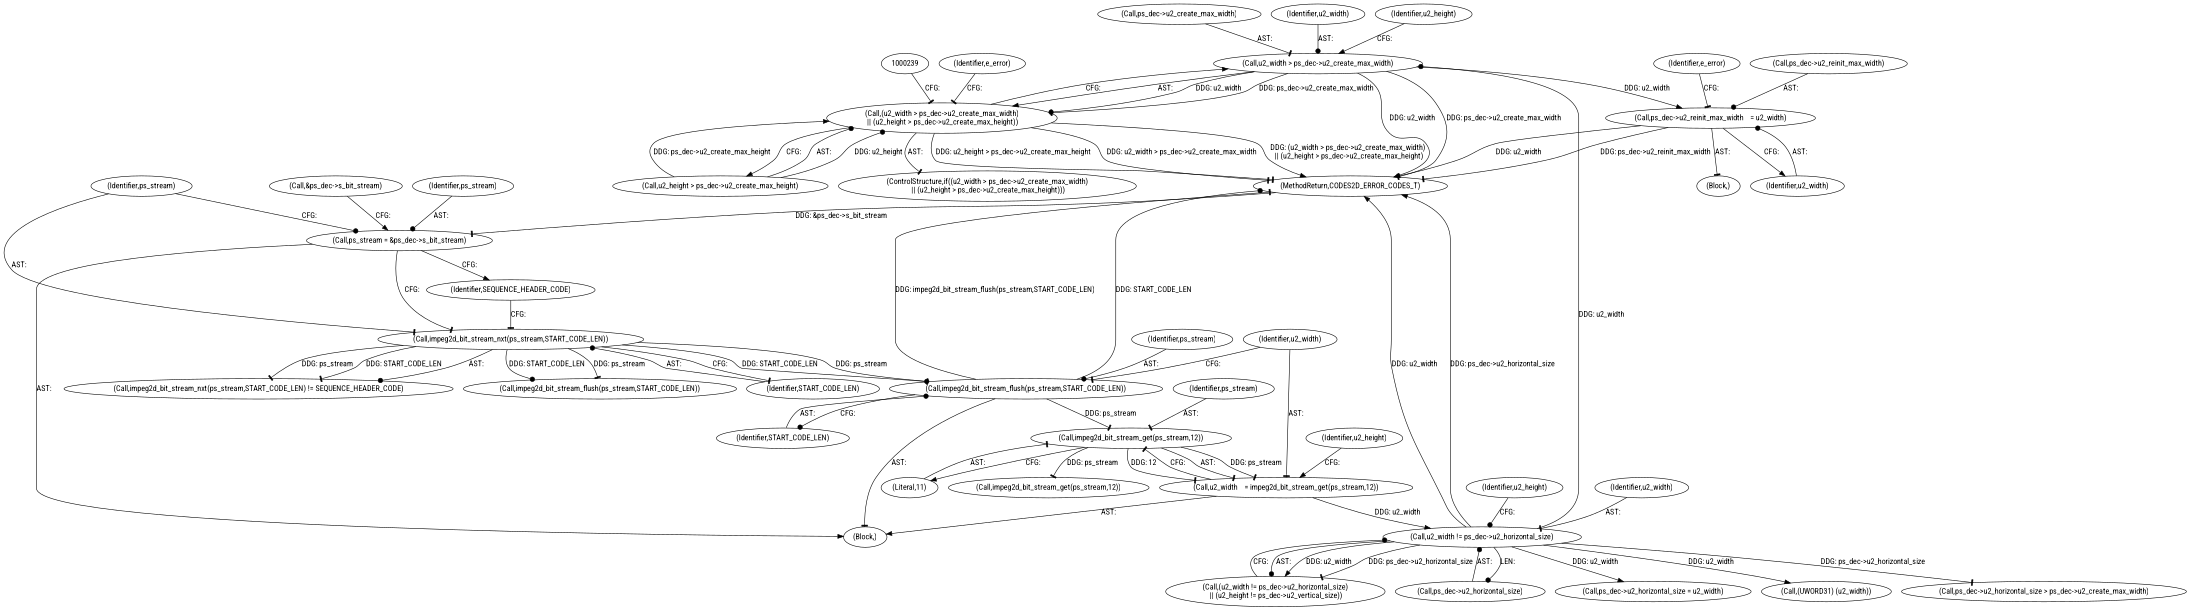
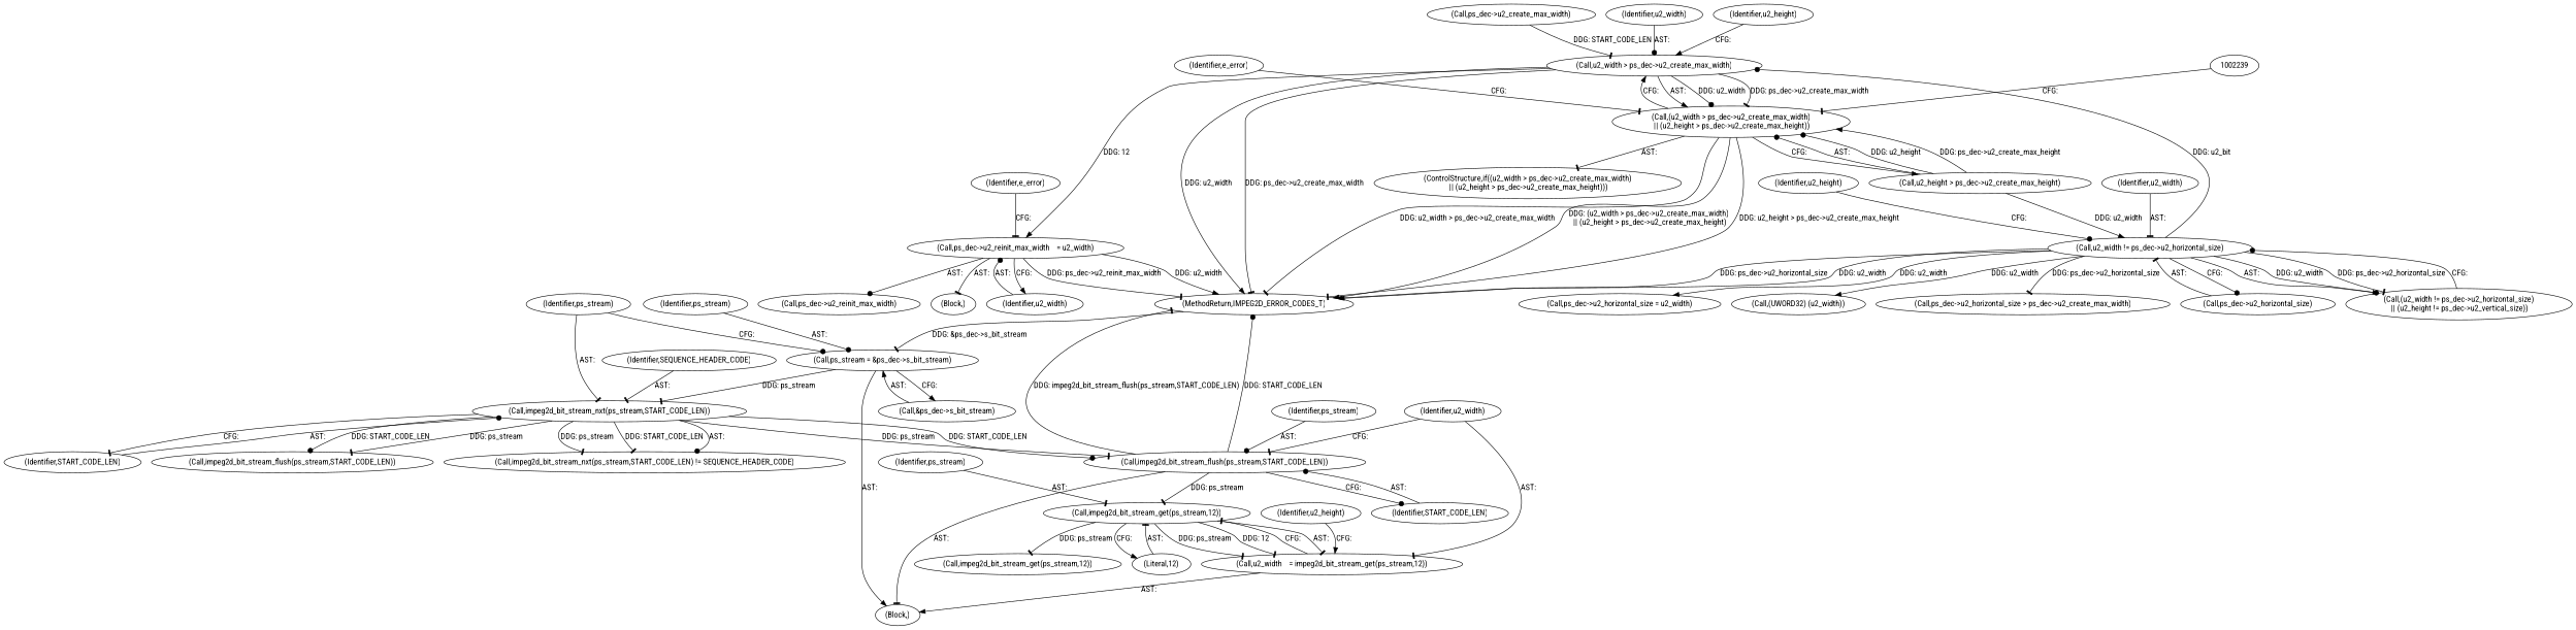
  digraph {
    fontname="Roboto Condensed"
    node [fontname="Roboto Condensed"]
    edge [arrowhead=tee fontname="Roboto Condensed"]
    n1 [label="(Call,u2_width > ps_dec->u2_create_max_width)"]
    n2 [label="(Call,(u2_width > ps_dec->u2_create_max_width)\n || (u2_height > ps_dec->u2_create_max_height))"]
    n3 [label="(Call,ps_dec->u2_reinit_max_width    = u2_width)"]
-   n4 [label="(MethodReturn,CODES2D_ERROR_CODES_T)"]
+   n4 [label="(MethodReturn,IMPEG2D_ERROR_CODES_T)"]
    n5 [label="(ControlStructure,if((u2_width > ps_dec->u2_create_max_width)\n || (u2_height > ps_dec->u2_create_max_height)))"]
    n6 [label="(Call,u2_height > ps_dec->u2_create_max_height)"]
    n7 [label="(Block,)"]
    n8 [label="(Identifier,u2_width)"]
    n9 [label="(Call,ps_stream = &ps_dec->s_bit_stream)"]
    n10 [label="(Call,ps_dec->u2_create_max_width)"]
    n11 [label="(Call,u2_width != ps_dec->u2_horizontal_size)"]
    n12 [label="(Call,(u2_width != ps_dec->u2_horizontal_size)\n || (u2_height != ps_dec->u2_vertical_size))"]
    n13 [label="(Call,ps_dec->u2_horizontal_size)"]
    n14 [label="(Call,ps_dec->u2_horizontal_size = u2_width)"]
-   n15 [label="(Call,(UWORD31) (u2_width))"]
+   n15 [label="(Call,(UWORD32) (u2_width))"]
    n16 [label="(Call,ps_dec->u2_horizontal_size > ps_dec->u2_create_max_width)"]
    n17 [label="(Call,u2_width    = impeg2d_bit_stream_get(ps_stream,12))"]
    n18 [label="(Call,impeg2d_bit_stream_get(ps_stream,12))"]
    n19 [label="(Block,)"]
    n20 [label="(Call,impeg2d_bit_stream_get(ps_stream,12))"]
-   n21 [label="(Literal,11)"]
+   n21 [label="(Literal,12)"]
    n22 [label="(Call,impeg2d_bit_stream_flush(ps_stream,START_CODE_LEN))"]
    n23 [label="(Identifier,START_CODE_LEN)"]
    n24 [label="(Call,impeg2d_bit_stream_nxt(ps_stream,START_CODE_LEN))"]
    n25 [label="(Call,impeg2d_bit_stream_nxt(ps_stream,START_CODE_LEN) != SEQUENCE_HEADER_CODE)"]
    n26 [label="(Call,impeg2d_bit_stream_flush(ps_stream,START_CODE_LEN))"]
    n27 [label="(Identifier,START_CODE_LEN)"]
    n28 [label="(Call,&ps_dec->s_bit_stream)"]
    n29 [label="(Identifier,u2_width)"]
    n30 [label="(Identifier,ps_stream)"]
    n31 [label="(Identifier,e_error)"]
    n32 [label="(Identifier,u2_width)"]
    n33 [label="(Identifier,u2_height)"]
    n34 [label="(Identifier,ps_stream)"]
    n35 [label="(Identifier,u2_height)"]
    n36 [label="(Identifier,ps_stream)"]
    n37 [label="(Identifier,e_error)"]
    n38 [label="(Identifier,SEQUENCE_HEADER_CODE)"]
    n39 [label="(Identifier,u2_height)"]
    n40 [label="(Identifier,ps_stream)"]
    n41 [label="(Call,ps_dec->u2_reinit_max_width)"]
    n42 [label="(Identifier,u2_width)"]
-   1000239
+   1000239 [label=1002239]
    n1 -> n2 [arrowhead=normal label="AST: "]
    n1 -> n2 [arrowhead=dot label="DDG: u2_width"]
    n1 -> n2 [label="DDG: ps_dec->u2_create_max_width"]
-   n1 -> n3 [arrowhead=normal label="DDG: u2_width"]
+   n1 -> n3 [arrowhead=normal label="DDG: 12"]
    n1 -> n4 [arrowhead=normal label="DDG: u2_width"]
    n1 -> n4 [label="DDG: ps_dec->u2_create_max_width"]
    n2 -> n1 [arrowhead=normal label="CFG: "]
    n2 -> n4 [label="DDG: u2_width > ps_dec->u2_create_max_width"]
    n2 -> n4 [arrowhead=normal label="DDG: (u2_width > ps_dec->u2_create_max_width)\n || (u2_height > ps_dec->u2_create_max_height)"]
    n2 -> n4 [label="DDG: u2_height > ps_dec->u2_create_max_height"]
    n2 -> n5 [label="AST: "]
    n2 -> n6 [arrowhead=normal label="CFG: "]
    n3 -> n4 [label="DDG: ps_dec->u2_reinit_max_width"]
    n3 -> n4 [arrowhead=normal label="DDG: u2_width"]
    n3 -> n7 [label="AST: "]
    n3 -> n8 [arrowhead=normal label="CFG: "]
    n4 -> n9 [label="DDG: &ps_dec->s_bit_stream"]
    n6 -> n2 [arrowhead=dot label="AST: "]
    n6 -> n2 [arrowhead=dot label="DDG: u2_height"]
    n6 -> n2 [arrowhead=normal label="DDG: ps_dec->u2_create_max_height"]
    n8 -> n3 [arrowhead=dot label="AST: "]
    n9 -> n19 [arrowhead=normal label="AST: "]
-   n9 -> n24 [label="CFG: "]
-   n9 -> n38 [arrowhead=normal label="CFG: "]
-   n10 -> n1 [label="AST: "]
-   n11 -> n1 [arrowhead=dot label="DDG: u2_width"]
+   n9 -> n24 [label="DDG: ps_stream"]
+   n9 -> n28 [arrowhead=normal label="CFG: "]
+   n10 -> n1 [label="DDG: START_CODE_LEN"]
+   n11 -> n1 [arrowhead=dot label="DDG: u2_bit"]
    n11 -> n4 [arrowhead=normal label="DDG: ps_dec->u2_horizontal_size"]
    n11 -> n4 [arrowhead=normal label="DDG: u2_width"]
    n11 -> n12 [arrowhead=dot label="AST: "]
    n11 -> n12 [arrowhead=normal label="DDG: u2_width"]
    n11 -> n12 [label="DDG: ps_dec->u2_horizontal_size"]
-   n11 -> n13 [arrowhead=dot label="LEN: "]
+   n11 -> n13 [arrowhead=dot label="CFG: "]
    n11 -> n14 [arrowhead=normal label="DDG: u2_width"]
    n11 -> n15 [arrowhead=normal label="DDG: u2_width"]
    n11 -> n16 [label="DDG: ps_dec->u2_horizontal_size"]
    n12 -> n11 [arrowhead=dot label="CFG: "]
-   n13 -> n11 [arrowhead=dot label="AST: "]
-   n17 -> n11 [arrowhead=normal label="DDG: u2_width"]
+   n13 -> n11 [label="AST: "]
+   n6 -> n11 [arrowhead=normal label="DDG: u2_width"]
    n17 -> n18 [label="CFG: "]
    n17 -> n19 [arrowhead=normal label="AST: "]
    n18 -> n17 [label="AST: "]
    n18 -> n17 [label="DDG: ps_stream"]
    n18 -> n17 [label="DDG: 12"]
    n18 -> n20 [label="DDG: ps_stream"]
    n18 -> n21 [arrowhead=normal label="CFG: "]
    n21 -> n18 [label="AST: "]
    n22 -> n4 [arrowhead=dot label="DDG: START_CODE_LEN"]
    n22 -> n4 [label="DDG: impeg2d_bit_stream_flush(ps_stream,START_CODE_LEN)"]
    n22 -> n18 [label="DDG: ps_stream"]
    n22 -> n19 [label="AST: "]
    n22 -> n23 [arrowhead=dot label="CFG: "]
    n23 -> n22 [arrowhead=dot label="AST: "]
    n24 -> n22 [label="DDG: ps_stream"]
    n24 -> n22 [arrowhead=dot label="DDG: START_CODE_LEN"]
    n24 -> n25 [arrowhead=dot label="AST: "]
    n24 -> n25 [label="DDG: ps_stream"]
    n24 -> n25 [label="DDG: START_CODE_LEN"]
    n24 -> n26 [label="DDG: ps_stream"]
    n24 -> n26 [arrowhead=dot label="DDG: START_CODE_LEN"]
    n24 -> n27 [label="CFG: "]
    n27 -> n24 [arrowhead=dot label="AST: "]
-   n28 -> n9 [arrowhead=normal label="CFG: "]
+   n28 -> n9 [arrowhead=normal label="AST: "]
    n29 -> n11 [label="AST: "]
    n30 -> n9 [arrowhead=dot label="AST: "]
    n31 -> n2 [label="CFG: "]
    n32 -> n1 [arrowhead=dot label="AST: "]
    n33 -> n17 [arrowhead=normal label="CFG: "]
    n34 -> n18 [label="AST: "]
    n35 -> n1 [arrowhead=normal label="CFG: "]
    n36 -> n22 [arrowhead=dot label="AST: "]
    n37 -> n3 [label="CFG: "]
-   n38 -> n24 [label="CFG: "]
+   n38 -> n24 [label="AST: "]
    n39 -> n11 [arrowhead=dot label="CFG: "]
    n40 -> n9 [arrowhead=dot label="CFG: "]
    n40 -> n24 [label="AST: "]
-   n41 -> n3 [arrowhead=dot label="AST: "]
+   n3 -> n41 [arrowhead=dot label="AST: "]
    n42 -> n17 [label="AST: "]
    n42 -> n22 [label="CFG: "]
    1000239 -> n2 [label="CFG: "]
  }
